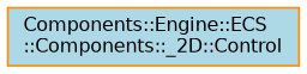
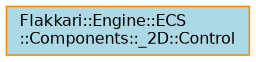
  digraph {
    rankdir=LR
-   n1 [color=darkorange fillcolor=lightblue fontname=Helvetica fontsize=10 height=0.2 label="Components::Engine::ECS\l::Components::_2D::Control" shape=box style=filled width=0.4]
+   n1 [color=darkorange fillcolor=lightblue fontname=Helvetica fontsize=10 height=0.2 label="Flakkari::Engine::ECS\l::Components::_2D::Control" shape=box style=filled width=0.4]
  }
